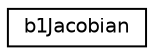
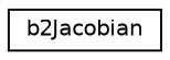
  digraph {
    rankdir=LR
-   n1 [color=black fillcolor=white fontname=Helvetica fontsize=10 height=0.2 label=b1Jacobian shape=record style=filled width=0.4]
+   n1 [color=black fillcolor=white fontname=Helvetica fontsize=10 height=0.2 label=b2Jacobian shape=record style=filled width=0.4]
  }
